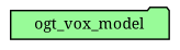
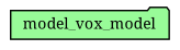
  digraph {
    rankdir=TB
    fontname="Noto Serif"
-   n1 [color=black fillcolor=palegreen fontname="Noto Serif" fontsize=10 height=0.2 label=ogt_vox_model shape=folder style=filled width=0.4]
+   n1 [color=black fillcolor=palegreen fontname="Noto Serif" fontsize=10 height=0.2 label=model_vox_model shape=folder style=filled width=0.4]
  }
